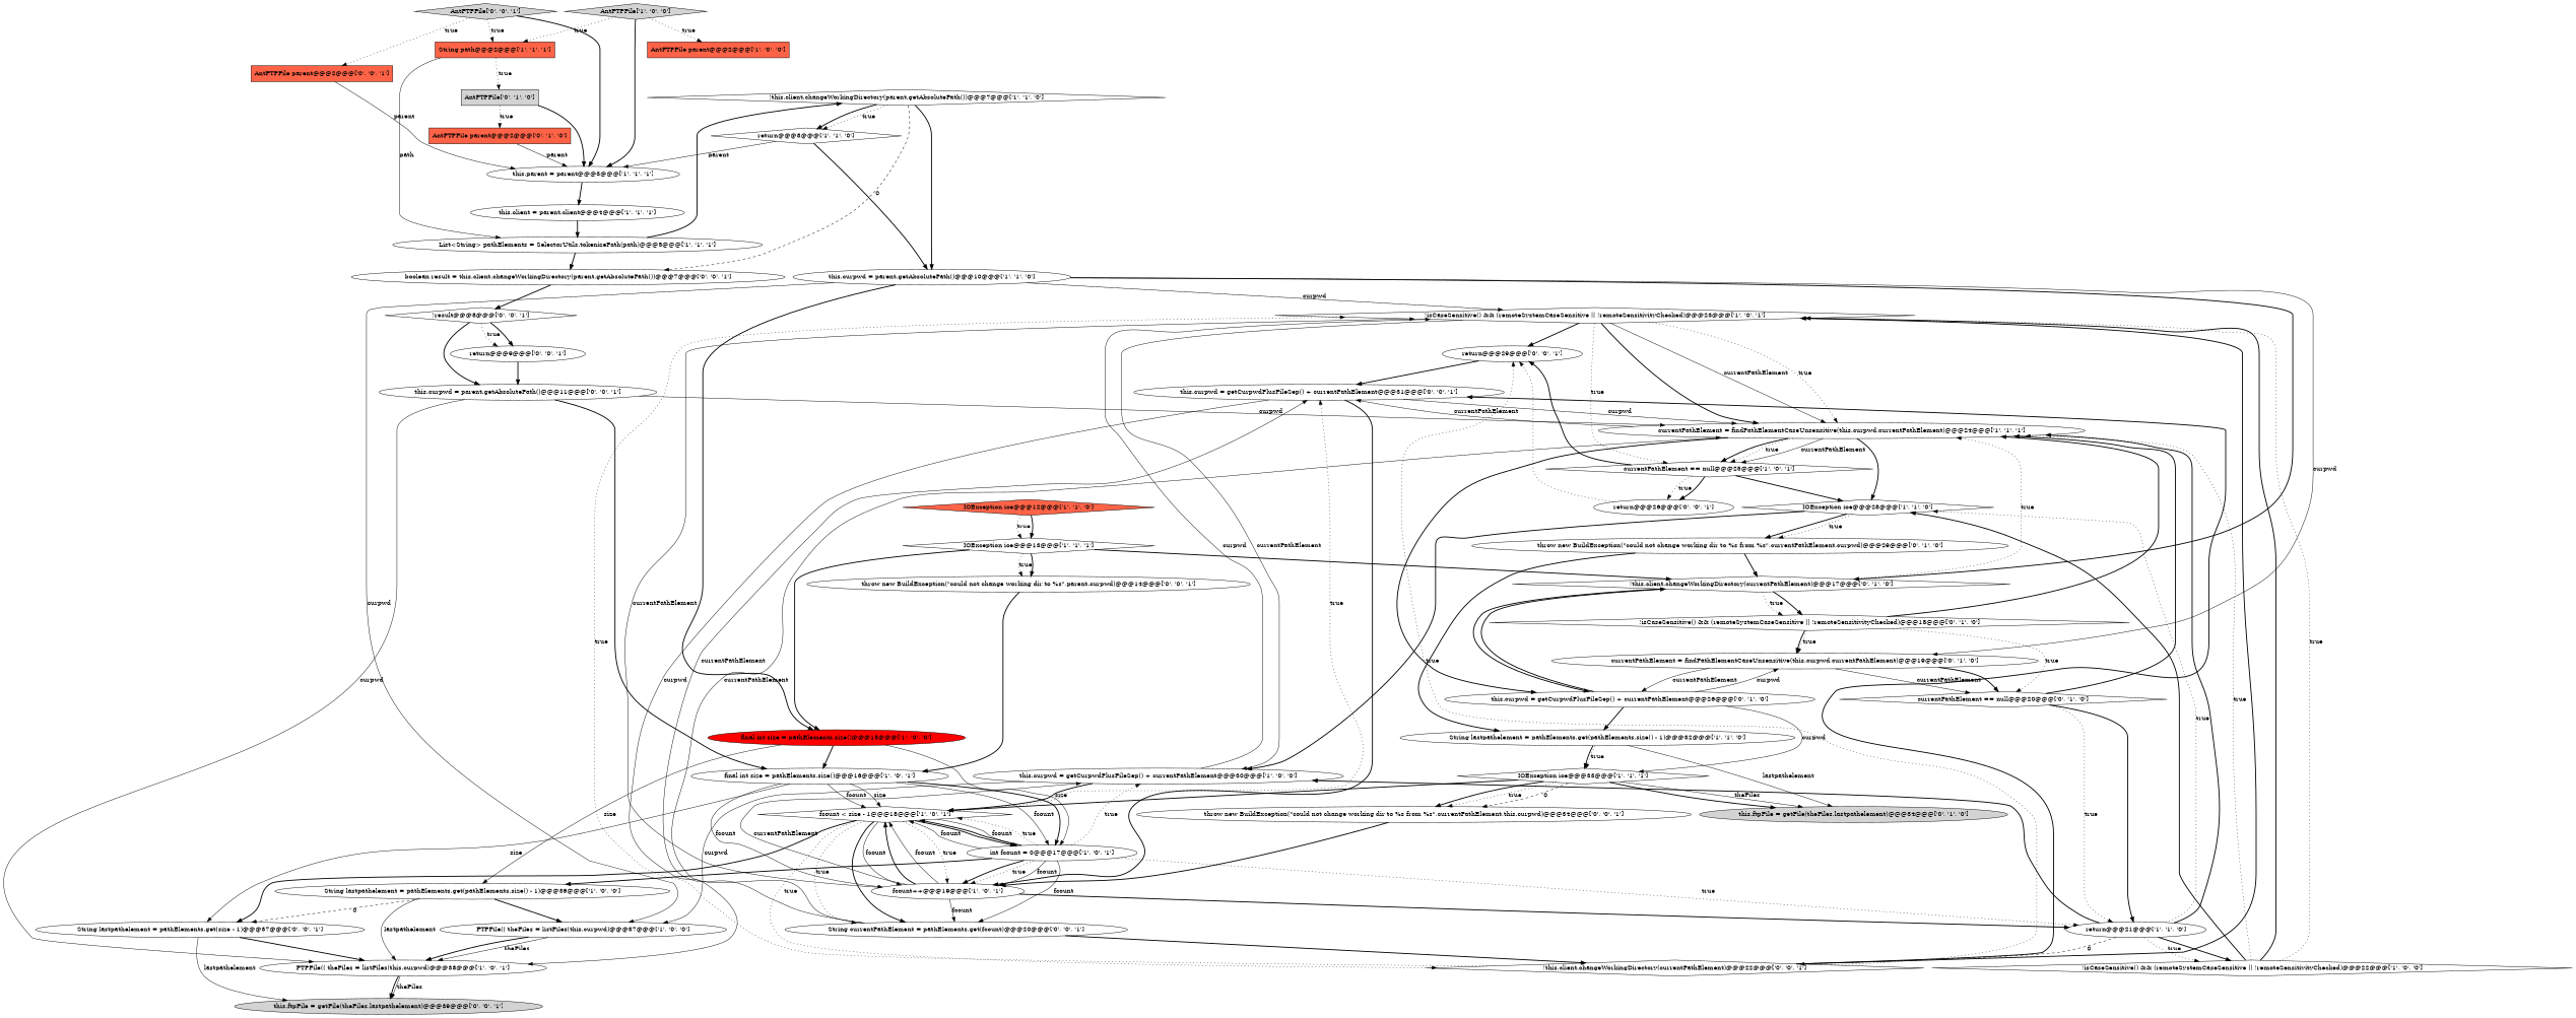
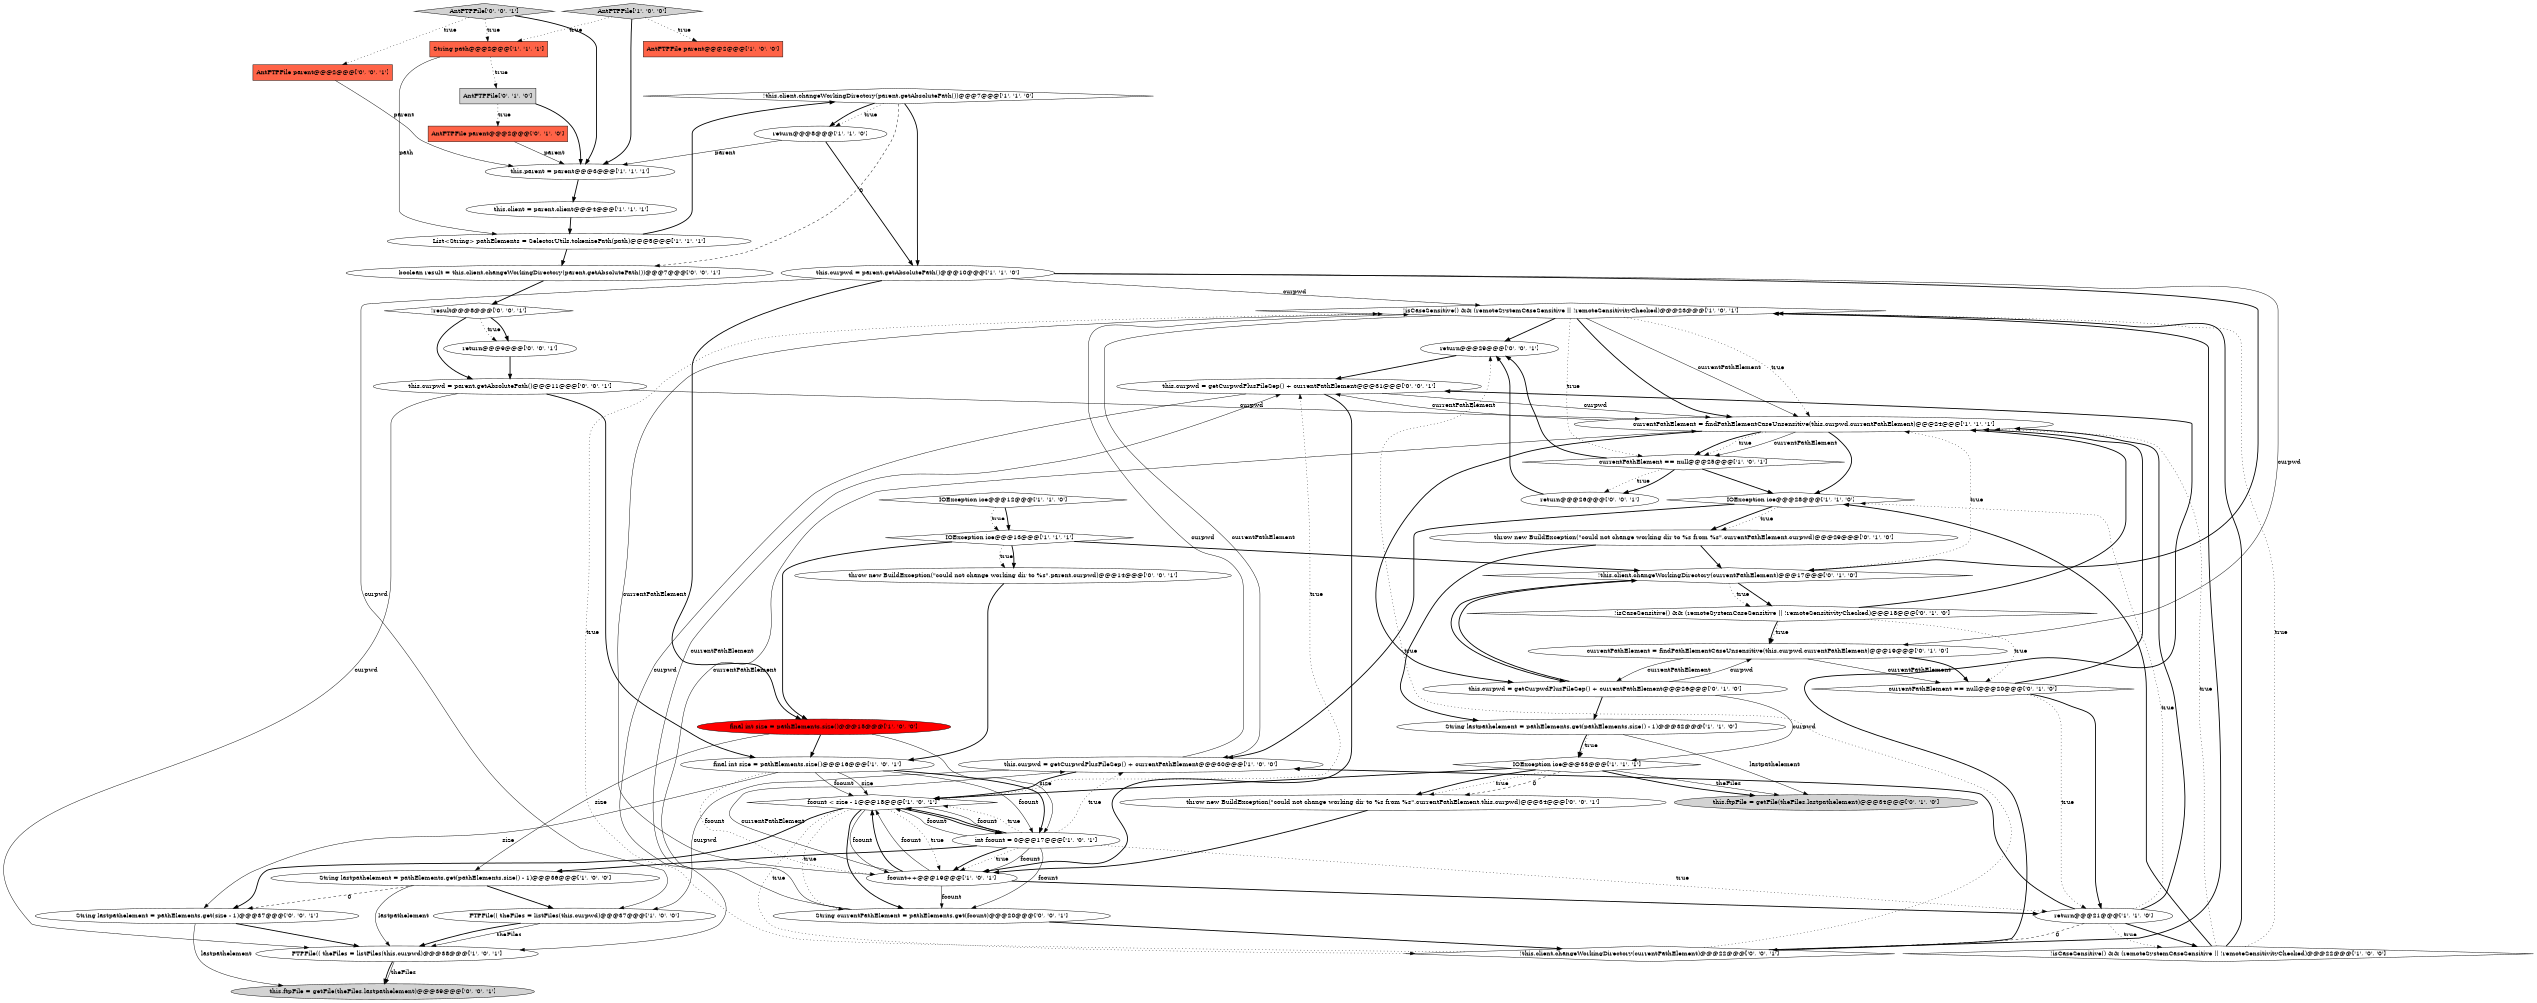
  digraph {
    node [fillcolor=white shape=ellipse style=filled]
    edge [style=bold]
    n1 [label="!this.client.changeWorkingDirectory(parent.getAbsolutePath())@@@7@@@['1', '1', '0']" shape=diamond]
-   n2 [label="return@@@8@@@['1', '1', '0']" shape=diamond]
+   n2 [label="return@@@8@@@['1', '1', '0']"]
    n3 [label="this.curpwd = parent.getAbsolutePath()@@@10@@@['1', '1', '0']"]
    n4 [label="boolean result = this.client.changeWorkingDirectory(parent.getAbsolutePath())@@@7@@@['0', '0', '1']"]
    n5 [label="this.parent = parent@@@3@@@['1', '1', '1']"]
    n6 [label="FTPFile(( theFiles = listFiles(this.curpwd)@@@37@@@['1', '0', '0']"]
    n7 [label="!isCaseSensitive() && (remoteSystemCaseSensitive || !remoteSensitivityChecked)@@@23@@@['1', '0', '1']" shape=diamond]
    n8 [label="currentPathElement = findPathElementCaseUnsensitive(this.curpwd,currentPathElement)@@@19@@@['0', '1', '0']"]
    n9 [label="!this.client.changeWorkingDirectory(currentPathElement)@@@17@@@['0', '1', '0']" shape=diamond]
    n10 [fillcolor=red label="final int size = pathElements.size()@@@15@@@['1', '0', '0']"]
    n11 [label="!result@@@8@@@['0', '0', '1']" shape=diamond]
    n12 [label="String lastpathelement = pathElements.get(pathElements.size() - 1)@@@36@@@['1', '0', '0']"]
    n13 [label="String lastpathelement = pathElements.get(size - 1)@@@37@@@['0', '0', '1']"]
    n14 [label="FTPFile(( theFiles = listFiles(this.curpwd)@@@38@@@['1', '0', '1']"]
    n15 [fillcolor=lightgray label="this.ftpFile = getFile(theFiles,lastpathelement)@@@39@@@['0', '0', '1']"]
    n16 [label="!this.client.changeWorkingDirectory(currentPathElement)@@@22@@@['0', '0', '1']" shape=diamond]
    n17 [label="this.curpwd = getCurpwdPlusFileSep() + currentPathElement@@@31@@@['0', '0', '1']"]
    n18 [label="return@@@29@@@['0', '0', '1']"]
    n19 [label="currentPathElement = findPathElementCaseUnsensitive(this.curpwd,currentPathElement)@@@24@@@['1', '1', '1']"]
    n20 [label="currentPathElement == null@@@25@@@['1', '0', '1']" shape=diamond]
    n21 [label="this.curpwd = getCurpwdPlusFileSep() + currentPathElement@@@30@@@['1', '0', '0']"]
    n22 [label="fcount++@@@19@@@['1', '0', '1']"]
    n23 [fillcolor=lightgray label="this.ftpFile = getFile(theFiles,lastpathelement)@@@34@@@['0', '1', '0']"]
    n24 [fillcolor=tomato label="AntFTPFile parent@@@2@@@['0', '0', '1']" shape=box]
    n25 [label="this.client = parent.client@@@4@@@['1', '1', '1']"]
    n26 [label="String currentPathElement = pathElements.get(fcount)@@@20@@@['0', '0', '1']"]
    n27 [label="this.curpwd = getCurpwdPlusFileSep() + currentPathElement@@@26@@@['0', '1', '0']"]
    n28 [label="IOException ioe@@@28@@@['1', '1', '0']" shape=diamond]
    n29 [label="return@@@26@@@['0', '0', '1']"]
    n30 [label="fcount < size - 1@@@18@@@['1', '0', '1']" shape=diamond]
    n31 [fillcolor=lightgray label="AntFTPFile['0', '0', '1']" shape=diamond]
    n32 [fillcolor=tomato label="String path@@@2@@@['1', '1', '1']" shape=box]
    n33 [fillcolor=lightgray label="AntFTPFile['0', '1', '0']" shape=box]
    n34 [label="List<String> pathElements = SelectorUtils.tokenizePath(path)@@@5@@@['1', '1', '1']"]
    n35 [label="return@@@9@@@['0', '0', '1']"]
    n36 [label="this.curpwd = parent.getAbsolutePath()@@@11@@@['0', '0', '1']"]
    n37 [label="final int size = pathElements.size()@@@16@@@['1', '0', '1']"]
    n38 [label="throw new BuildException(\"could not change working dir to %s\",parent.curpwd)@@@14@@@['0', '0', '1']"]
    n39 [label="int fcount = 0@@@17@@@['1', '0', '1']"]
    n40 [label="String lastpathelement = pathElements.get(pathElements.size() - 1)@@@32@@@['1', '1', '0']"]
    n41 [label="IOException ioe@@@33@@@['1', '1', '1']" shape=diamond]
    n42 [label="throw new BuildException(\"could not change working dir to %s from %s\",currentPathElement,this.curpwd)@@@34@@@['0', '0', '1']"]
    n43 [label="currentPathElement == null@@@20@@@['0', '1', '0']" shape=diamond]
    n44 [label="!isCaseSensitive() && (remoteSystemCaseSensitive || !remoteSensitivityChecked)@@@18@@@['0', '1', '0']" shape=diamond]
    n45 [label="return@@@21@@@['1', '1', '0']"]
    n46 [label="throw new BuildException(\"could not change working dir to %s from %s\",currentPathElement,curpwd)@@@29@@@['0', '1', '0']"]
    n47 [fillcolor=tomato label="AntFTPFile parent@@@2@@@['0', '1', '0']" shape=box]
    n48 [fillcolor=tomato label="AntFTPFile parent@@@2@@@['1', '0', '0']" shape=box]
    n49 [label="IOException ioe@@@13@@@['1', '1', '1']" shape=diamond]
    n50 [fillcolor=lightgray label="AntFTPFile['1', '0', '0']" shape=diamond]
-   n51 [fillcolor=tomato label="IOException ioe@@@12@@@['1', '1', '0']" shape=diamond]
+   n51 [label="IOException ioe@@@12@@@['1', '1', '0']" shape=diamond]
    n52 [label="!isCaseSensitive() && (remoteSystemCaseSensitive || !remoteSensitivityChecked)@@@22@@@['1', '0', '0']" shape=diamond]
    n1 -> n2 [label=true style=dotted]
    n1 -> n2
    n1 -> n3
    n1 -> n4 [label=0 style=dashed]
    n2 -> n3
    n2 -> n5 [label=parent style=solid]
    n3 -> n6 [label=curpwd style=solid]
    n3 -> n7 [label=curpwd style=solid]
    n3 -> n8 [label=curpwd style=solid]
    n3 -> n9
    n3 -> n10
    n4 -> n11
    n5 -> n25
    n6 -> n14 [label=theFiles style=solid]
    n6 -> n14
    n7 -> n18
    n7 -> n19
    n7 -> n19 [label=currentPathElement style=solid]
    n7 -> n19 [label=true style=dotted]
    n7 -> n20 [label=true style=dotted]
    n7 -> n21 [label=currentPathElement style=solid]
    n8 -> n27 [label=currentPathElement style=solid]
    n8 -> n43 [label=currentPathElement style=solid]
    n8 -> n43
    n9 -> n19 [label=true style=dotted]
    n9 -> n27
    n9 -> n44
    n9 -> n44 [label=true style=dotted]
    n10 -> n12 [label=size style=solid]
    n10 -> n37
    n10 -> n39 [label=size style=solid]
    n11 -> n35 [label=true style=dotted]
    n11 -> n35
    n11 -> n36
    n12 -> n6
    n12 -> n13 [label=0 style=dashed]
    n12 -> n14 [label=lastpathelement style=solid]
    n13 -> n14
    n13 -> n15 [label=lastpathelement style=solid]
    n14 -> n15 [label=theFiles style=solid]
    n14 -> n15
    n16 -> n7
    n16 -> n7 [label=true style=dotted]
    n16 -> n17
    n16 -> n18 [label=true style=dotted]
    n17 -> n14 [label=curpwd style=solid]
    n17 -> n19 [label=curpwd style=solid]
    n17 -> n22
    n18 -> n17
    n19 -> n17 [label=currentPathElement style=solid]
    n19 -> n20 [label=currentPathElement style=solid]
    n19 -> n20
    n19 -> n20 [label=true style=dotted]
    n19 -> n27
    n19 -> n28
    n20 -> n18
    n20 -> n28
    n20 -> n29 [label=true style=dotted]
    n20 -> n29
    n21 -> n6 [label=curpwd style=solid]
    n21 -> n7 [label=curpwd style=solid]
    n21 -> n30
    n22 -> n7 [label=currentPathElement style=solid]
    n22 -> n21 [label=currentPathElement style=solid]
    n22 -> n26 [label=fcount style=solid]
    n22 -> n30
    n22 -> n30 [label=fcount style=solid]
    n22 -> n45
    n24 -> n5 [label=parent style=solid]
    n25 -> n34
    n26 -> n16
    n26 -> n17 [label=currentPathElement style=solid]
    n26 -> n19 [label=currentPathElement style=solid]
    n27 -> n8 [label=curpwd style=solid]
    n27 -> n9
    n27 -> n40
    n27 -> n41 [label=curpwd style=solid]
    n28 -> n21
    n28 -> n46
    n28 -> n46 [label=true style=dotted]
-   n29 -> n18 [style=dotted]
+   n29 -> n18
    n30 -> n13
    n30 -> n16 [label=true style=dotted]
    n30 -> n17 [label=true style=dotted]
    n30 -> n22 [label=true style=dotted]
    n30 -> n22 [label=fcount style=solid]
    n30 -> n26 [label=true style=dotted]
    n30 -> n26
    n30 -> n39
    n30 -> n39 [label=fcount style=solid]
    n31 -> n5
    n31 -> n24 [label=true style=dotted]
    n31 -> n32 [label=true style=dotted]
    n32 -> n33 [label=true style=dotted]
    n32 -> n34 [label=path style=solid]
    n33 -> n5
    n33 -> n47 [label=true style=dotted]
    n34 -> n1
    n34 -> n4
    n35 -> n36
    n36 -> n14 [label=curpwd style=solid]
    n36 -> n19 [label=curpwd style=solid]
    n36 -> n37
    n37 -> n13 [label=size style=solid]
-   n37 -> n22 [label=fcount style=solid]
+   n37 -> n22 [label=fcount style=dotted]
    n37 -> n30 [label=fcount style=solid]
    n37 -> n30 [label=size style=solid]
    n37 -> n39 [label=fcount style=solid]
    n37 -> n39
    n38 -> n37
    n39 -> n12
    n39 -> n21 [label=true style=dotted]
    n39 -> n22
    n39 -> n22 [label=true style=dotted]
    n39 -> n22 [label=fcount style=solid]
    n39 -> n26 [label=fcount style=solid]
    n39 -> n30 [label=true style=dotted]
    n39 -> n30 [label=fcount style=solid]
    n39 -> n30
    n39 -> n45 [label=true style=dotted]
    n40 -> n23 [label=lastpathelement style=solid]
    n40 -> n41 [label=true style=dotted]
    n40 -> n41
    n41 -> n23
    n41 -> n23 [label=theFiles style=solid]
    n41 -> n30
    n41 -> n42 [label=true style=dotted]
    n41 -> n42 [label=0 style=dashed]
    n41 -> n42
    n42 -> n22
    n43 -> n19
    n43 -> n45
    n43 -> n45 [label=true style=dotted]
    n44 -> n8
    n44 -> n8 [label=true style=dotted]
    n44 -> n19
    n44 -> n43 [label=true style=dotted]
    n45 -> n16 [label=0 style=dashed]
    n45 -> n19
    n45 -> n21
    n45 -> n28 [label=true style=dotted]
    n45 -> n52 [label=true style=dotted]
    n45 -> n52
    n46 -> n9
    n46 -> n40
    n47 -> n5 [label=parent style=solid]
    n49 -> n9
    n49 -> n10
    n49 -> n38 [label=true style=dotted]
    n49 -> n38
    n50 -> n5
    n50 -> n32 [label=true style=dotted]
    n50 -> n48 [label=true style=dotted]
    n51 -> n49
    n51 -> n49 [label=true style=dotted]
    n52 -> n7
    n52 -> n7 [label=true style=dotted]
    n52 -> n19 [label=true style=dotted]
    n52 -> n28
  }
